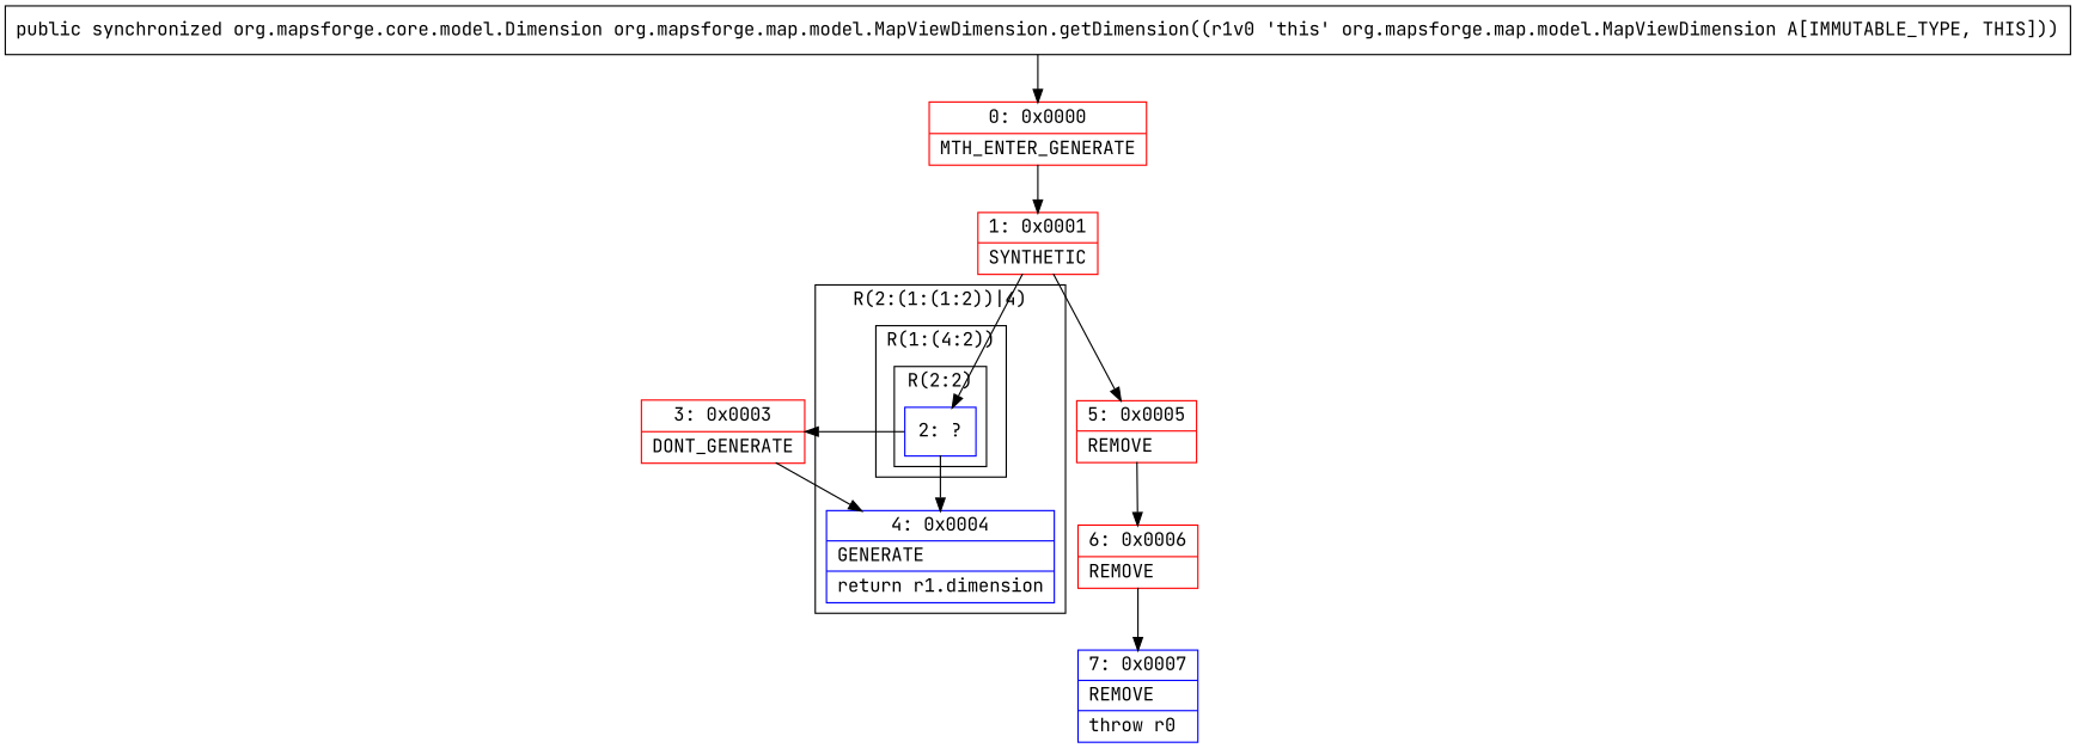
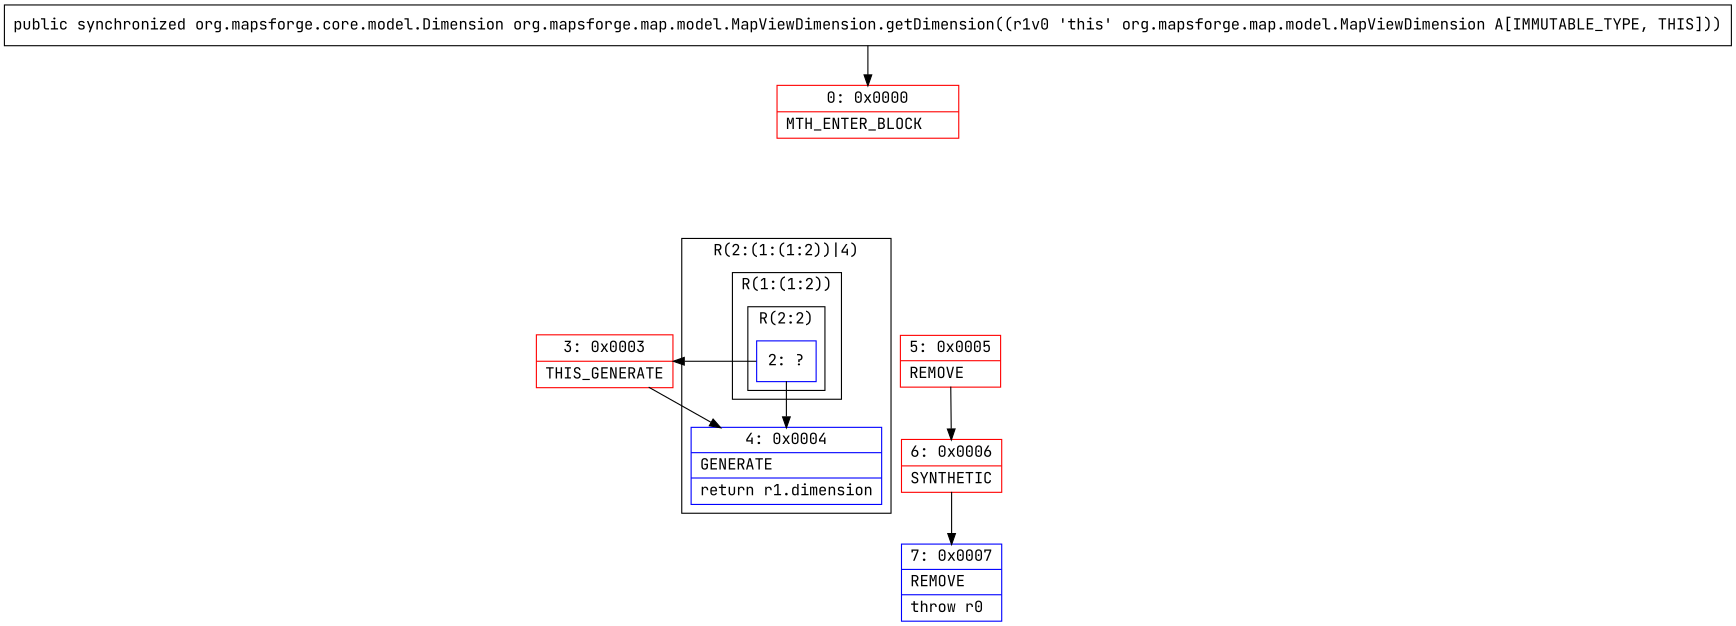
  digraph {
    fontname="JetBrains Mono"
    node [color=red fontname="JetBrains Mono" shape=record]
    edge [fontname="JetBrains Mono"]
    n1 [color=blue label="{2\:\ ?}"]
    n2 [color=blue label="{4\:\ 0x0004|GENERATE\l|return r1.dimension\l}"]
-   n3 [label="{3\:\ 0x0003|DONT_GENERATE\l}"]
+   n3 [label="{3\:\ 0x0003|THIS_GENERATE\l}"]
    n4 [label="{5\:\ 0x0005|REMOVE\l}"]
-   n5 [label="{6\:\ 0x0006|REMOVE\l}"]
-   n6 [label="{0\:\ 0x0000|MTH_ENTER_GENERATE\l}"]
-   n7 [label="{1\:\ 0x0001|SYNTHETIC\l}"]
+   n5 [label="{6\:\ 0x0006|SYNTHETIC\l}"]
+   n6 [label="{0\:\ 0x0000|MTH_ENTER_BLOCK\l}"]
    n8 [color=blue label="{7\:\ 0x0007|REMOVE\l|throw r0\l}"]
    n9 [label="{public synchronized org.mapsforge.core.model.Dimension org.mapsforge.map.model.MapViewDimension.getDimension((r1v0 'this' org.mapsforge.map.model.MapViewDimension A[IMMUTABLE_TYPE, THIS])) }" color=""]
    subgraph cluster_1 {
      label="R(2:(1:(1:2))|4)"
      n2
      subgraph cluster_2 {
-       label="R(1:(4:2))"
+       label="R(1:(1:2))"
        subgraph cluster_3 {
          label="R(2:2)"
          n1
        }
      }
    }
    n1 -> n2
    n1 -> n3
    n3 -> n2
    n4 -> n5
    n5 -> n8
-   n6 -> n7
-   n7 -> n1
-   n7 -> n4
    n9 -> n6
  }
